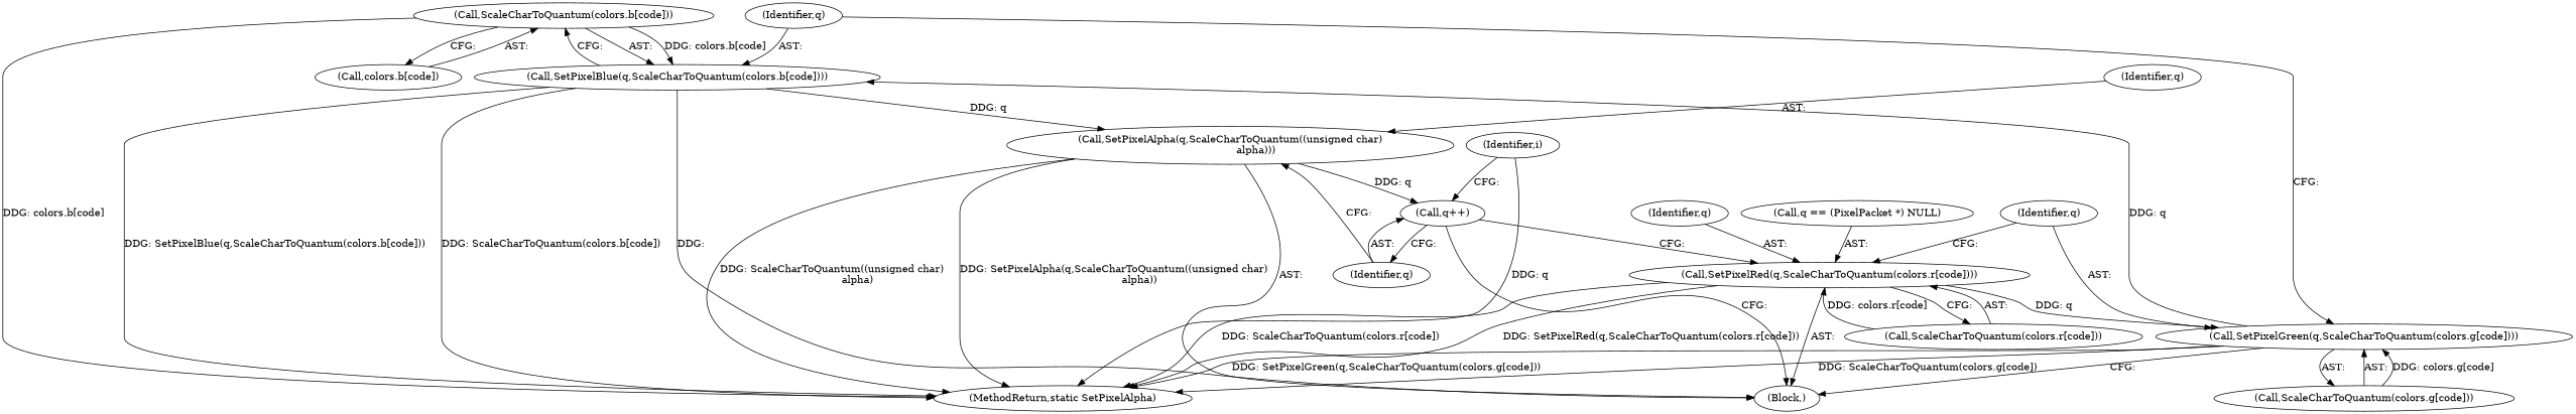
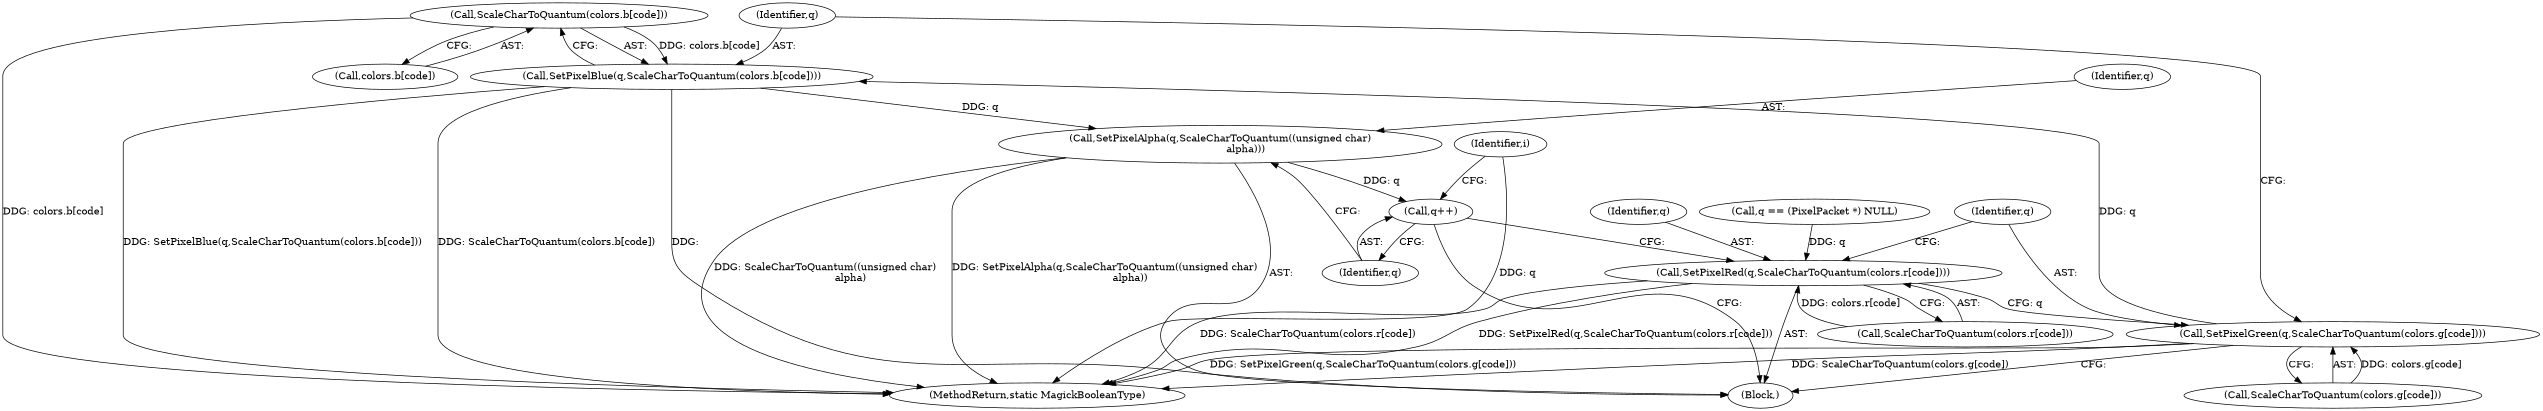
  digraph {
    n1 [label="(Call,ScaleCharToQuantum(colors.b[code]))"]
    n2 [label="(Call,SetPixelBlue(q,ScaleCharToQuantum(colors.b[code])))"]
-   n3 [label="(MethodReturn,static SetPixelAlpha)"]
+   n3 [label="(MethodReturn,static MagickBooleanType)"]
    n4 [label="(Call,colors.b[code])"]
    n5 [label="(Call,SetPixelAlpha(q,ScaleCharToQuantum((unsigned char)\n                alpha)))"]
    n6 [label="(Block,)"]
    n7 [label="(Call,q++)"]
    n8 [label="(Call,SetPixelRed(q,ScaleCharToQuantum(colors.r[code])))"]
    n9 [label="(Identifier,q)"]
    n10 [label="(Call,SetPixelGreen(q,ScaleCharToQuantum(colors.g[code])))"]
    n11 [label="(Call,ScaleCharToQuantum(colors.r[code]))"]
    n12 [label="(Call,ScaleCharToQuantum(colors.g[code]))"]
    n13 [label="(Identifier,q)"]
    n14 [label="(Identifier,q)"]
    n15 [label="(Call,q == (PixelPacket *) NULL)"]
    n16 [label="(Identifier,q)"]
    n17 [label="(Identifier,i)"]
    n18 [label="(Identifier,q)"]
    n1 -> n2 [label="AST: "]
    n1 -> n2 [label="DDG: colors.b[code]"]
    n1 -> n3 [label="DDG: colors.b[code]"]
    n1 -> n4 [label="CFG: "]
    n2 -> n1 [label="CFG: "]
    n2 -> n3 [label="DDG: ScaleCharToQuantum(colors.b[code])"]
    n2 -> n3 [label="DDG: SetPixelBlue(q,ScaleCharToQuantum(colors.b[code]))"]
    n2 -> n5 [label="DDG: q"]
    n2 -> n6 [label="DDG: "]
    n4 -> n1 [label="AST: "]
    n5 -> n3 [label="DDG: ScaleCharToQuantum((unsigned char)\n                alpha)"]
    n5 -> n3 [label="DDG: SetPixelAlpha(q,ScaleCharToQuantum((unsigned char)\n                alpha))"]
    n5 -> n6 [label="AST: "]
    n5 -> n7 [label="DDG: q"]
    n7 -> n6 [label="CFG: "]
    n7 -> n8 [label="CFG: "]
    n7 -> n9 [label="CFG: "]
    n8 -> n3 [label="DDG: ScaleCharToQuantum(colors.r[code])"]
    n8 -> n3 [label="DDG: SetPixelRed(q,ScaleCharToQuantum(colors.r[code]))"]
    n8 -> n6 [label="AST: "]
-   n8 -> n10 [label="DDG: q"]
+   n8 -> n10 [label="CFG: q"]
    n8 -> n11 [label="CFG: "]
    n9 -> n5 [label="CFG: "]
    n9 -> n7 [label="AST: "]
    n10 -> n2 [label="DDG: q"]
    n10 -> n3 [label="DDG: SetPixelGreen(q,ScaleCharToQuantum(colors.g[code]))"]
    n10 -> n3 [label="DDG: ScaleCharToQuantum(colors.g[code])"]
    n10 -> n6 [label="CFG: "]
-   n10 -> n12 [label="AST: "]
+   n10 -> n12 [label="CFG: "]
    n11 -> n8 [label="AST: "]
    n11 -> n8 [label="DDG: colors.r[code]"]
    n12 -> n10 [label="AST: "]
    n12 -> n10 [label="DDG: colors.g[code]"]
    n13 -> n8 [label="AST: "]
    n14 -> n2 [label="AST: "]
    n14 -> n10 [label="CFG: "]
-   n15 -> n8 [label="AST: "]
+   n15 -> n8 [label="DDG: q"]
    n16 -> n5 [label="AST: "]
    n17 -> n3 [label="DDG: q"]
    n17 -> n7 [label="CFG: "]
    n18 -> n8 [label="CFG: "]
    n18 -> n10 [label="AST: "]
  }
